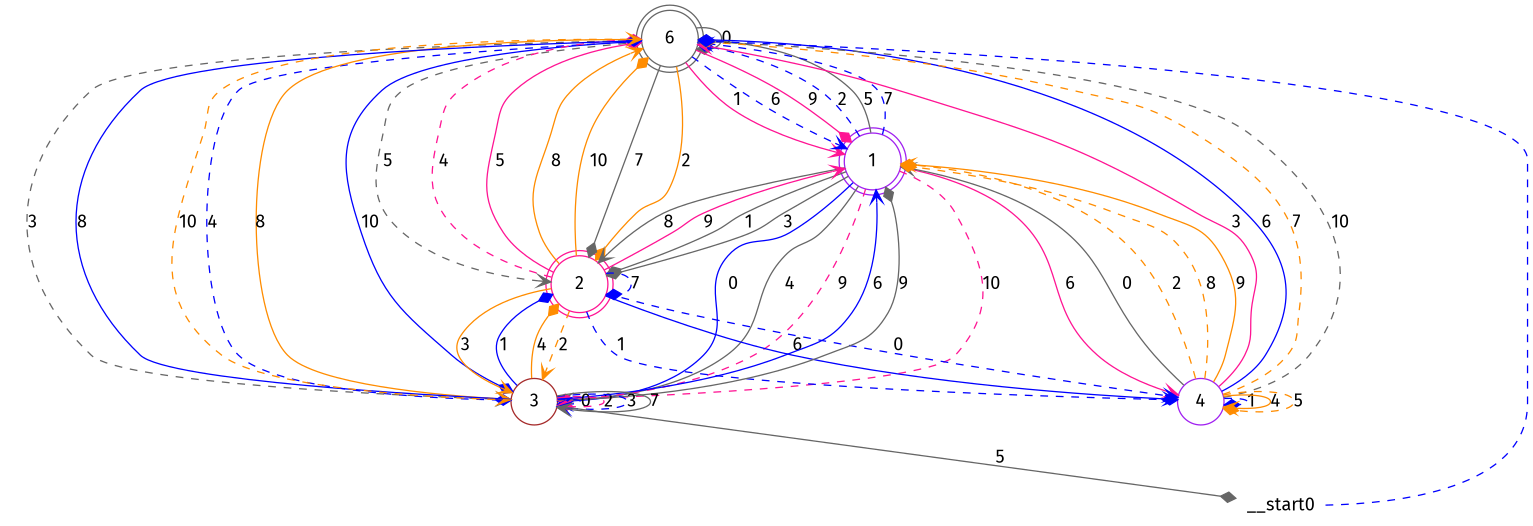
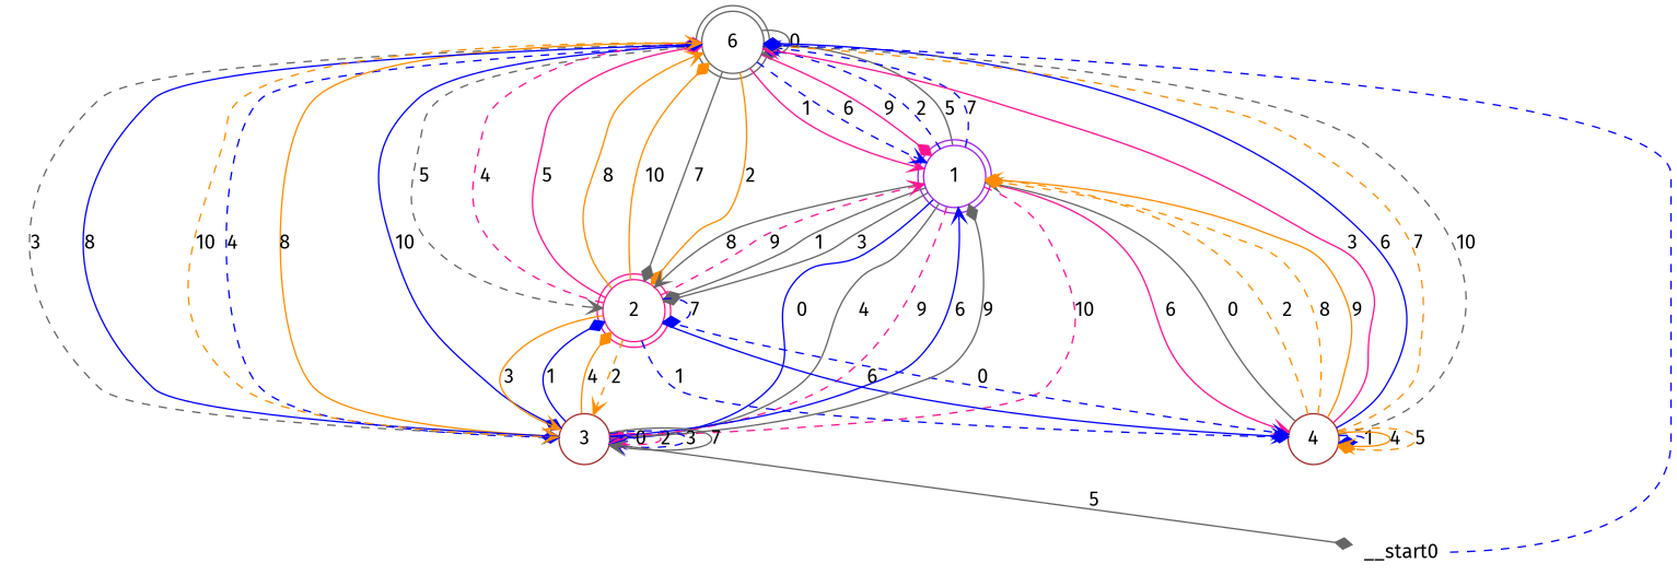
  digraph {
    fontname="Fira Sans"
    node [color=purple fontname="Fira Sans" shape=doublecircle]
    edge [arrowhead=diamond color=blue fontname="Fira Sans" style=solid]
    n1 [color=gray40 label=6]
    n2 [label=1]
    n3 [color=deeppink label=2]
    n4 [color=brown label=3 shape=circle]
-   n5 [label=4 shape=circle]
+   n5 [color=brown label=4 shape=circle]
    __start0 [color=brown height=0 shape=none width=0]
    n1 -> n1 [color=gray40 label=0]
    n1 -> n2 [arrowhead=vee color=deeppink label=1]
    n1 -> n2 [arrowhead=vee label=6 style=dashed]
    n1 -> n2 [color=deeppink label=9]
    n1 -> n3 [color=darkorange label=2]
    n1 -> n3 [arrowhead=vee color=gray40 label=5 style=dashed]
    n1 -> n3 [color=gray40 label=7]
    n1 -> n4 [arrowhead=vee color=gray40 label=3 style=dashed]
    n1 -> n4 [label=4 style=dashed]
    n1 -> n4 [arrowhead=vee color=darkorange label=8]
    n1 -> n4 [label=10]
    n2 -> n1 [label=2 style=dashed]
    n2 -> n1 [color=gray40 label=5]
    n2 -> n1 [arrowhead=vee label=7 style=dashed]
    n2 -> n3 [color=gray40 label=1]
    n2 -> n3 [color=gray40 label=3]
    n2 -> n3 [arrowhead=vee color=gray40 label=8]
    n2 -> n4 [label=0]
    n2 -> n4 [arrowhead=vee color=gray40 label=4]
    n2 -> n4 [color=deeppink label=9 style=dashed]
    n2 -> n4 [color=deeppink label=10 style=dashed]
    n2 -> n5 [arrowhead=vee color=deeppink label=6]
    n3 -> n1 [color=deeppink label=4 style=dashed]
    n3 -> n1 [color=deeppink label=5]
    n3 -> n1 [arrowhead=vee color=darkorange label=8]
    n3 -> n1 [color=darkorange label=10]
-   n3 -> n2 [arrowhead=vee color=deeppink label=9]
+   n3 -> n2 [arrowhead=vee color=deeppink label=9 style=dashed]
    n3 -> n3 [label=7 style=dashed]
    n3 -> n4 [arrowhead=vee color=darkorange label=2 style=dashed]
    n3 -> n4 [arrowhead=vee color=darkorange label=3]
    n3 -> n5 [arrowhead=vee label=0 style=dashed]
    n3 -> n5 [label=1 style=dashed]
    n3 -> n5 [arrowhead=vee label=6]
    n4 -> n1 [label=8]
    n4 -> n1 [arrowhead=vee color=darkorange label=10 style=dashed]
    n4 -> n2 [arrowhead=vee label=6]
    n4 -> n2 [color=gray40 label=9]
    n4 -> n3 [label=1]
    n4 -> n3 [color=darkorange label=4]
    n4 -> n4 [arrowhead=vee label=0 style=dashed]
    n4 -> n4 [color=deeppink label=2 style=dashed]
    n4 -> n4 [arrowhead=vee label=3 style=dashed]
    n4 -> n4 [arrowhead=vee color=gray40 label=7]
    n4 -> __start0 [color=gray40 label=5]
    n5 -> n1 [arrowhead=vee color=deeppink label=3]
    n5 -> n1 [label=6]
    n5 -> n1 [color=darkorange label=7 style=dashed]
    n5 -> n1 [color=gray40 label=10 style=dashed]
    n5 -> n2 [arrowhead=vee color=gray40 label=0]
    n5 -> n2 [color=darkorange label=2 style=dashed]
    n5 -> n2 [color=darkorange label=8 style=dashed]
    n5 -> n2 [arrowhead=vee color=darkorange label=9]
    n5 -> n5 [label=1 style=dashed]
    n5 -> n5 [arrowhead=vee color=darkorange label=4]
    n5 -> n5 [color=darkorange label=5 style=dashed]
    __start0 -> n1 [style=dashed]
  }
